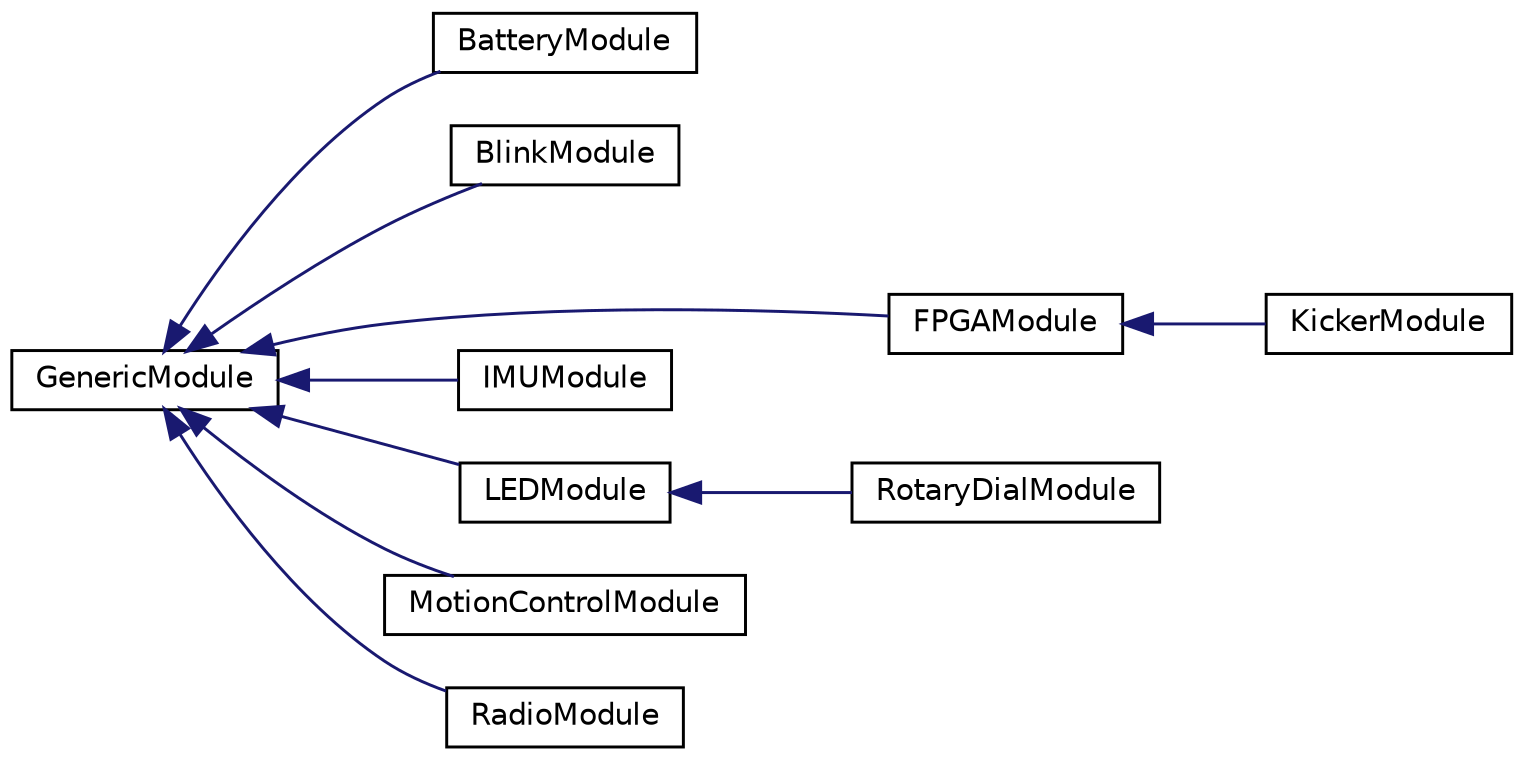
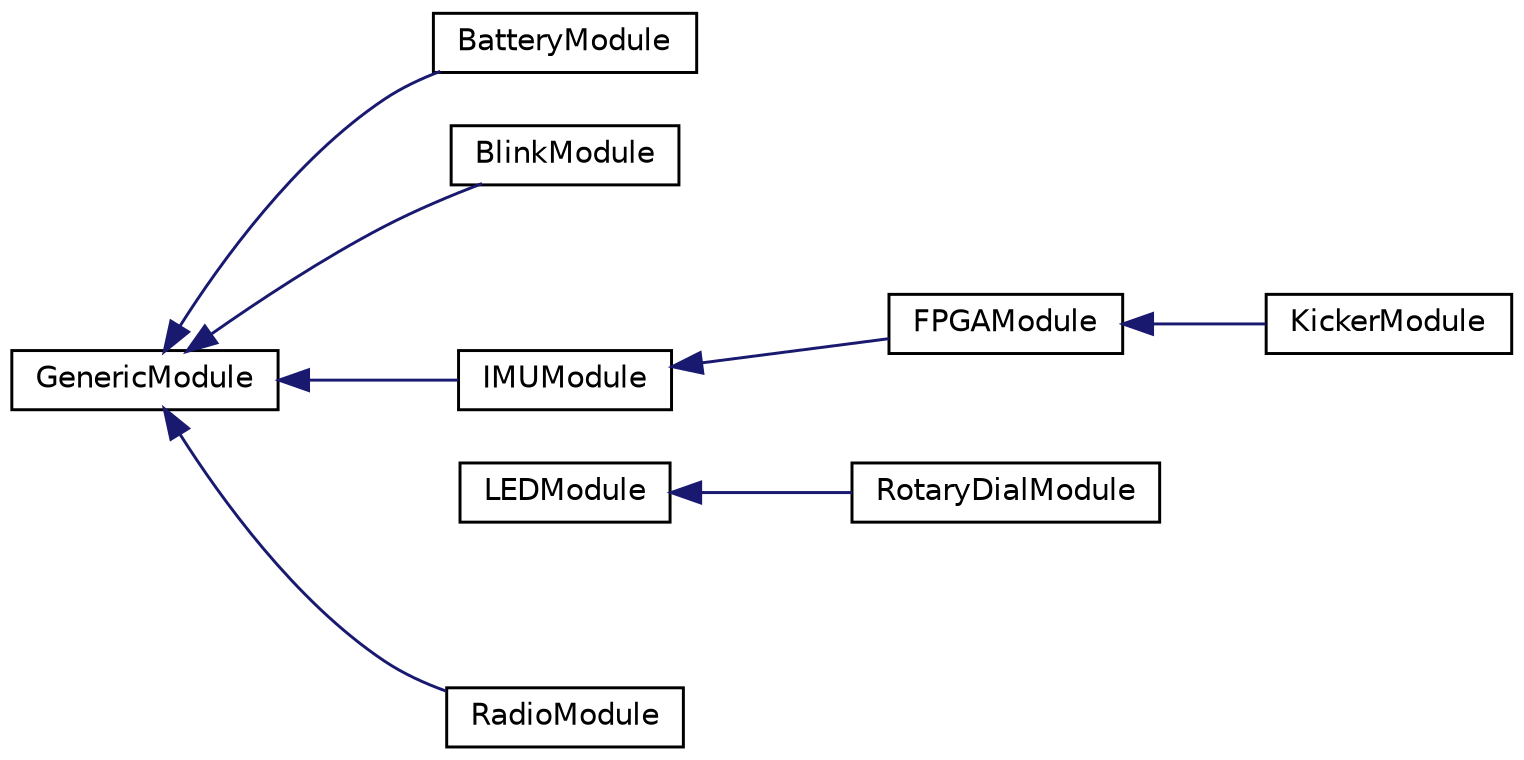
  digraph {
    rankdir=LR
    node [color=black fillcolor=white fontname=Helvetica fontsize=10 shape=record style=filled]
    edge [color=midnightblue dir=back fontname=Helvetica fontsize=10 labelfontname=Helvetica labelfontsize=10 style=solid]
    n1 [height=0.2 label=GenericModule width=0.4]
    n2 [height=0.2 label=BatteryModule width=0.4]
    n3 [height=0.2 label=BlinkModule width=0.4]
    n4 [height=0.2 label=FPGAModule width=0.4]
    n5 [height=0.2 label=IMUModule width=0.4]
    n6 [height=0.2 label=LEDModule width=0.4]
-   n7 [height=0.2 label=MotionControlModule width=0.4]
    n8 [height=0.2 label=RadioModule width=0.4]
    n9 [height=0.2 label=KickerModule width=0.4]
    n10 [height=0.2 label=RotaryDialModule width=0.4]
    n1 -> n2
    n1 -> n3
-   n1 -> n4
+   n5 -> n4
    n1 -> n5
-   n1 -> n6
-   n1 -> n7
    n1 -> n8
    n4 -> n9
    n6 -> n10
  }
